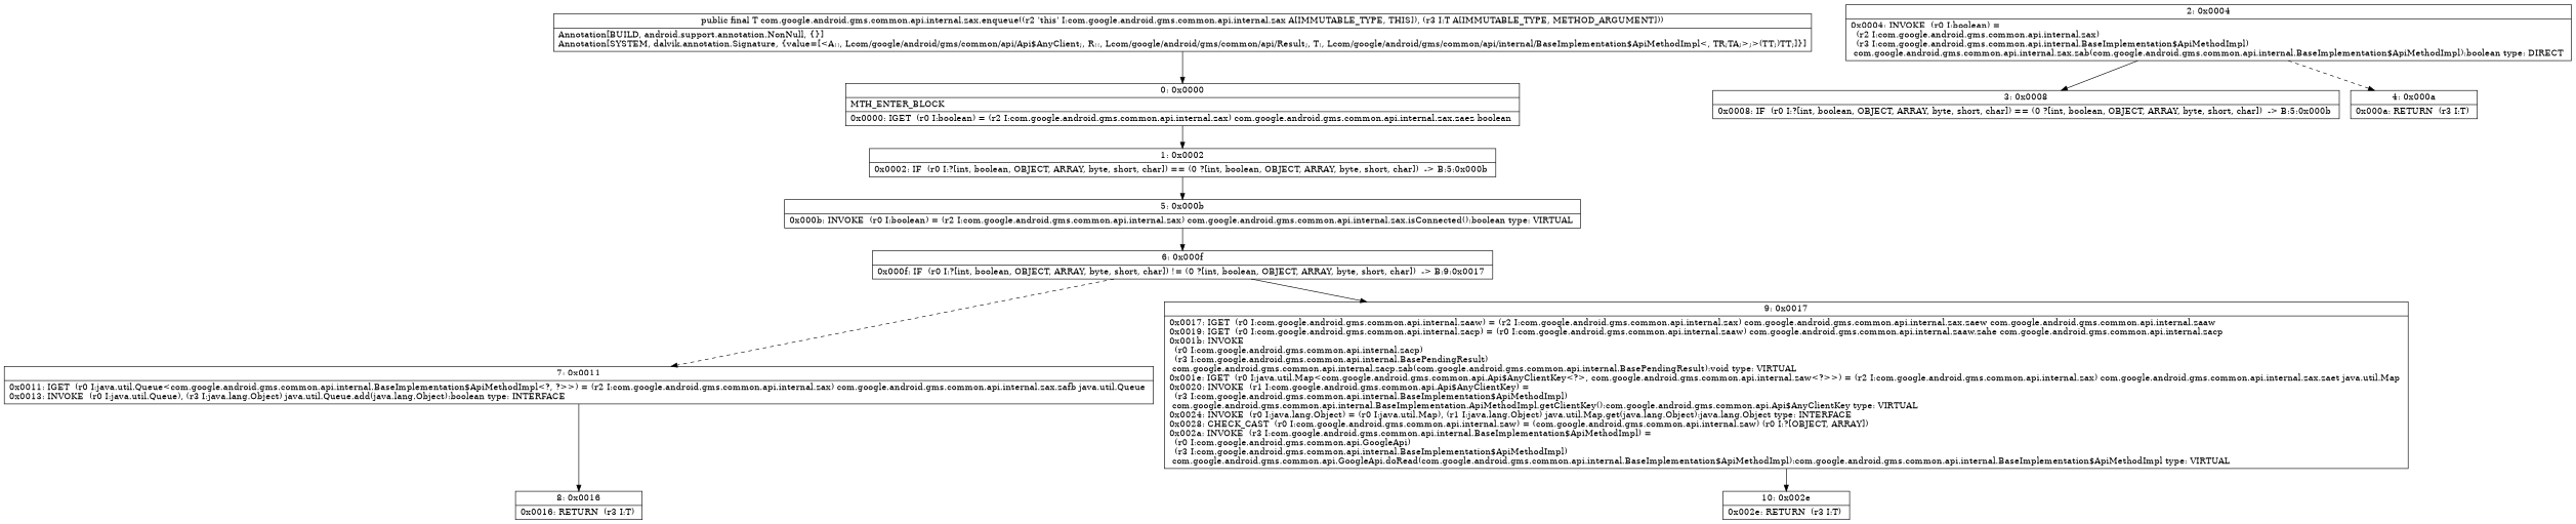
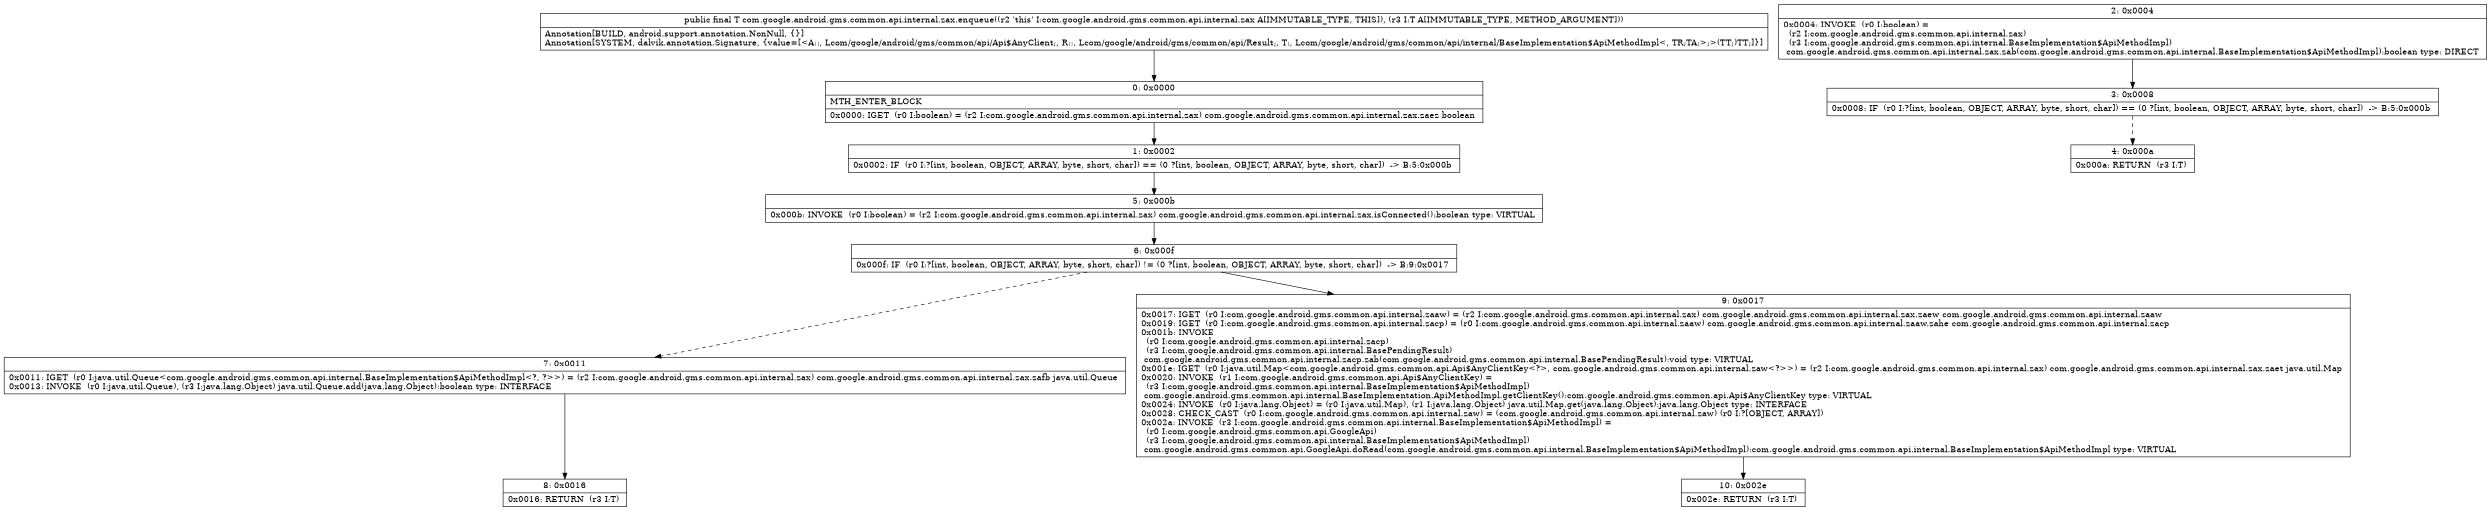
  digraph {
    node [shape=record]
    n1 [label="{0\:\ 0x0000|MTH_ENTER_BLOCK\l|0x0000: IGET  (r0 I:boolean) = (r2 I:com.google.android.gms.common.api.internal.zax) com.google.android.gms.common.api.internal.zax.zaez boolean \l}"]
    n2 [label="{1\:\ 0x0002|0x0002: IF  (r0 I:?[int, boolean, OBJECT, ARRAY, byte, short, char]) == (0 ?[int, boolean, OBJECT, ARRAY, byte, short, char])  \-\> B:5:0x000b \l}"]
    n3 [label="{5\:\ 0x000b|0x000b: INVOKE  (r0 I:boolean) = (r2 I:com.google.android.gms.common.api.internal.zax) com.google.android.gms.common.api.internal.zax.isConnected():boolean type: VIRTUAL \l}"]
    n4 [label="{2\:\ 0x0004|0x0004: INVOKE  (r0 I:boolean) = \l  (r2 I:com.google.android.gms.common.api.internal.zax)\l  (r3 I:com.google.android.gms.common.api.internal.BaseImplementation$ApiMethodImpl)\l com.google.android.gms.common.api.internal.zax.zab(com.google.android.gms.common.api.internal.BaseImplementation$ApiMethodImpl):boolean type: DIRECT \l}"]
    n5 [label="{3\:\ 0x0008|0x0008: IF  (r0 I:?[int, boolean, OBJECT, ARRAY, byte, short, char]) == (0 ?[int, boolean, OBJECT, ARRAY, byte, short, char])  \-\> B:5:0x000b \l}"]
    n6 [label="{6\:\ 0x000f|0x000f: IF  (r0 I:?[int, boolean, OBJECT, ARRAY, byte, short, char]) != (0 ?[int, boolean, OBJECT, ARRAY, byte, short, char])  \-\> B:9:0x0017 \l}"]
    n7 [label="{4\:\ 0x000a|0x000a: RETURN  (r3 I:T) \l}"]
    n8 [label="{7\:\ 0x0011|0x0011: IGET  (r0 I:java.util.Queue\<com.google.android.gms.common.api.internal.BaseImplementation$ApiMethodImpl\<?, ?\>\>) = (r2 I:com.google.android.gms.common.api.internal.zax) com.google.android.gms.common.api.internal.zax.zafb java.util.Queue \l0x0013: INVOKE  (r0 I:java.util.Queue), (r3 I:java.lang.Object) java.util.Queue.add(java.lang.Object):boolean type: INTERFACE \l}"]
    n9 [label="{9\:\ 0x0017|0x0017: IGET  (r0 I:com.google.android.gms.common.api.internal.zaaw) = (r2 I:com.google.android.gms.common.api.internal.zax) com.google.android.gms.common.api.internal.zax.zaew com.google.android.gms.common.api.internal.zaaw \l0x0019: IGET  (r0 I:com.google.android.gms.common.api.internal.zacp) = (r0 I:com.google.android.gms.common.api.internal.zaaw) com.google.android.gms.common.api.internal.zaaw.zahe com.google.android.gms.common.api.internal.zacp \l0x001b: INVOKE  \l  (r0 I:com.google.android.gms.common.api.internal.zacp)\l  (r3 I:com.google.android.gms.common.api.internal.BasePendingResult)\l com.google.android.gms.common.api.internal.zacp.zab(com.google.android.gms.common.api.internal.BasePendingResult):void type: VIRTUAL \l0x001e: IGET  (r0 I:java.util.Map\<com.google.android.gms.common.api.Api$AnyClientKey\<?\>, com.google.android.gms.common.api.internal.zaw\<?\>\>) = (r2 I:com.google.android.gms.common.api.internal.zax) com.google.android.gms.common.api.internal.zax.zaet java.util.Map \l0x0020: INVOKE  (r1 I:com.google.android.gms.common.api.Api$AnyClientKey) = \l  (r3 I:com.google.android.gms.common.api.internal.BaseImplementation$ApiMethodImpl)\l com.google.android.gms.common.api.internal.BaseImplementation.ApiMethodImpl.getClientKey():com.google.android.gms.common.api.Api$AnyClientKey type: VIRTUAL \l0x0024: INVOKE  (r0 I:java.lang.Object) = (r0 I:java.util.Map), (r1 I:java.lang.Object) java.util.Map.get(java.lang.Object):java.lang.Object type: INTERFACE \l0x0028: CHECK_CAST  (r0 I:com.google.android.gms.common.api.internal.zaw) = (com.google.android.gms.common.api.internal.zaw) (r0 I:?[OBJECT, ARRAY]) \l0x002a: INVOKE  (r3 I:com.google.android.gms.common.api.internal.BaseImplementation$ApiMethodImpl) = \l  (r0 I:com.google.android.gms.common.api.GoogleApi)\l  (r3 I:com.google.android.gms.common.api.internal.BaseImplementation$ApiMethodImpl)\l com.google.android.gms.common.api.GoogleApi.doRead(com.google.android.gms.common.api.internal.BaseImplementation$ApiMethodImpl):com.google.android.gms.common.api.internal.BaseImplementation$ApiMethodImpl type: VIRTUAL \l}"]
    n10 [label="{8\:\ 0x0016|0x0016: RETURN  (r3 I:T) \l}"]
    n11 [label="{10\:\ 0x002e|0x002e: RETURN  (r3 I:T) \l}"]
    n12 [label="{public final T com.google.android.gms.common.api.internal.zax.enqueue((r2 'this' I:com.google.android.gms.common.api.internal.zax A[IMMUTABLE_TYPE, THIS]), (r3 I:T A[IMMUTABLE_TYPE, METHOD_ARGUMENT]))  | Annotation[BUILD, android.support.annotation.NonNull, \{\}]\lAnnotation[SYSTEM, dalvik.annotation.Signature, \{value=[\<A::, Lcom\/google\/android\/gms\/common\/api\/Api$AnyClient;, R::, Lcom\/google\/android\/gms\/common\/api\/Result;, T:, Lcom\/google\/android\/gms\/common\/api\/internal\/BaseImplementation$ApiMethodImpl\<, TR;TA;\>;\>(TT;)TT;]\}]\l}"]
    n1 -> n2
    n2 -> n3
    n3 -> n6
    n4 -> n5
-   n4 -> n7 [style=dashed]
+   n5 -> n7 [style=dashed]
    n6 -> n8 [style=dashed]
    n6 -> n9
    n8 -> n10
    n9 -> n11
    n12 -> n1
  }
